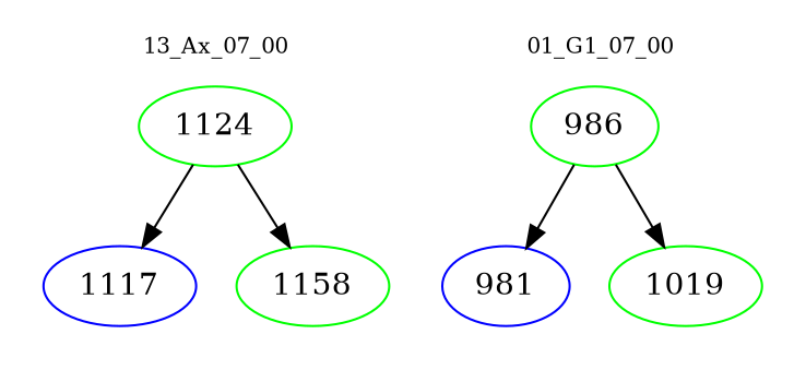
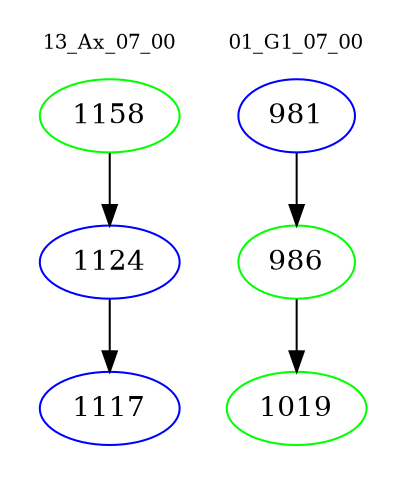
  digraph {
    node [color=green]
    edge [color=black]
-   n1 [label=1124]
+   n1 [color=blue label=1124]
    n2 [color=blue label=1117]
    n3 [label=1158]
    n4 [label=986]
    n5 [color=blue label=981]
    n6 [label=1019]
    subgraph cluster_1 {
      color=white
      fontsize=10
      label="13_Ax_07_00"
      n1
      n2
      n3
    }
    subgraph cluster_2 {
      color=white
      fontsize=10
      label="01_G1_07_00"
      n4
      n5
      n6
    }
    n1 -> n2
-   n1 -> n3
-   n4 -> n5
+   n3 -> n1
+   n5 -> n4
    n4 -> n6
  }
